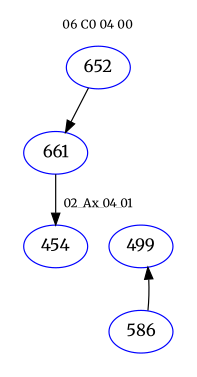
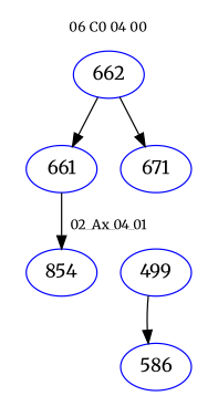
  digraph {
    fontname=Merriweather
    node [color=blue fontname=Merriweather]
    edge [color=black fontname=Merriweather]
    n1 [label=499]
-   n2 [label=454]
+   n2 [label=854]
    n3 [label=586]
-   n4 [label=652]
+   n4 [label=662]
    n5 [label=661]
+   n6 [label=671]
    subgraph cluster_1 {
      color=white
      fontsize=10
      label="02_Ax_04_01"
      n1
      n2
      n3
    }
    subgraph cluster_2 {
      color=white
      fontsize=10
      label="06_C0_04_00"
      n4
      n5
+     n6
    }
-   n3 -> n1
+   n1 -> n3
    n4 -> n5
+   n4 -> n6
    n5 -> n2
  }
